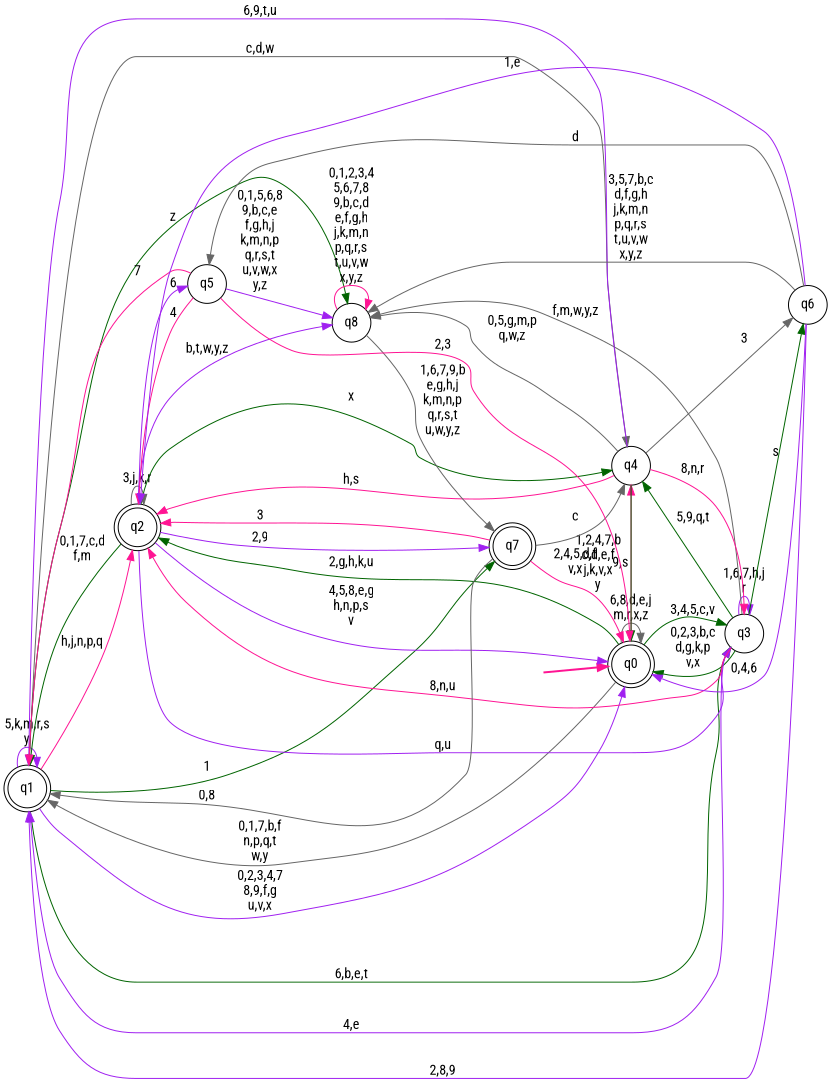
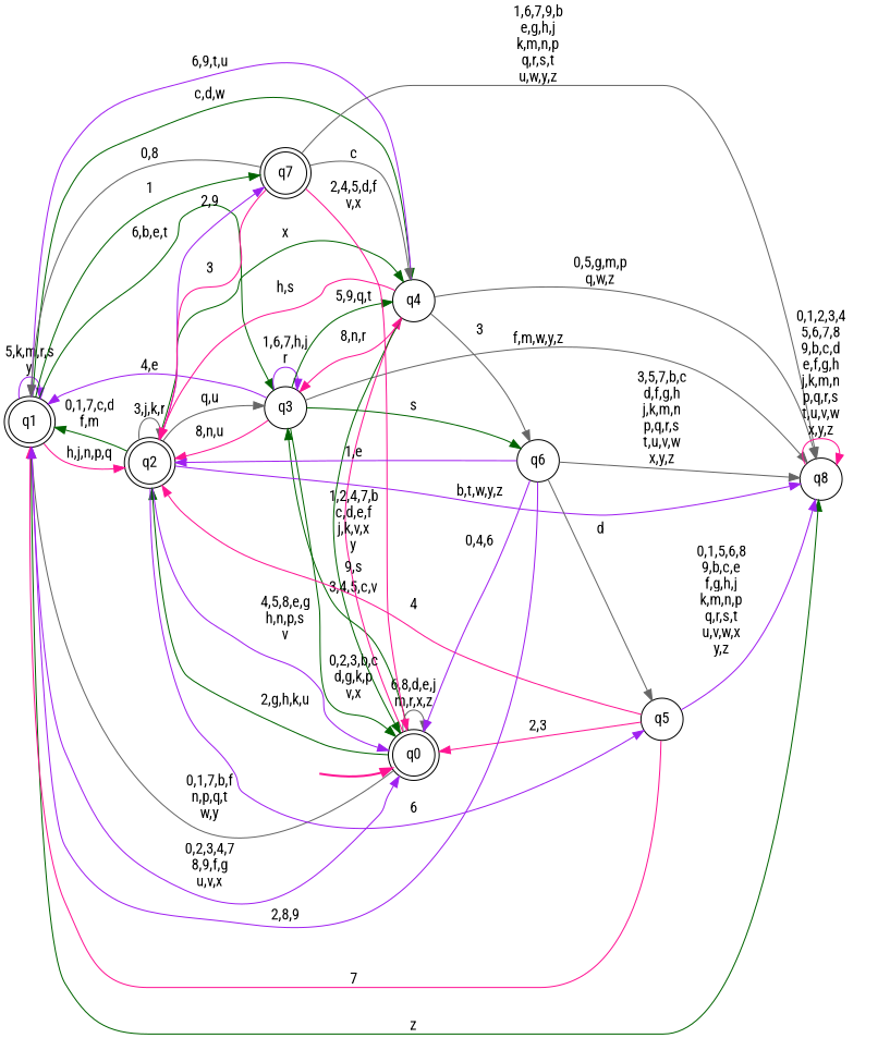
  digraph {
    fontname="Roboto Condensed"
    rankdir=LR
    node [fontname="Roboto Condensed" shape=circle style="rounded,filled" color=black fillcolor=white]
    edge [color=gray40 fontname="Roboto Condensed"]
    __start0 [height=0 shape=none style=invis width=0 color="" fillcolor=""]
    n2 [label=q0 shape=doublecircle]
    n3 [label=q1 shape=doublecircle]
    n4 [label=q2 shape=doublecircle]
    n5 [label=q3 style=filled]
    n6 [label=q4 style=filled]
    n7 [label=q7 shape=doublecircle]
    n8 [label=q8 style=filled]
    n9 [label=q5]
    n10 [label=q6 style=filled]
    subgraph cluster_1 {
      nodesep=0.15
      ranksep=0.15
      style=invis
      __start0
      n2
    }
    __start0 -> n2 [color=deeppink penwidth=2]
    n2 -> n2 [label="6,8,d,e,j\nm,r,x,z"]
    n2 -> n3 [label="0,1,7,b,f\nn,p,q,t\nw,y"]
    n2 -> n4 [color=darkgreen label="2,g,h,k,u"]
    n2 -> n5 [color=darkgreen label="3,4,5,c,v"]
    n2 -> n6 [color=deeppink label="9,s"]
    n3 -> n2 [color=purple label="0,2,3,4,7\n8,9,f,g\nu,v,x"]
    n3 -> n3 [color=purple label="5,k,m,r,s\ny"]
    n3 -> n4 [color=deeppink label="h,j,n,p,q"]
    n3 -> n5 [color=darkgreen label="6,b,e,t"]
-   n3 -> n6 [label="c,d,w"]
+   n3 -> n6 [color=darkgreen label="c,d,w"]
    n3 -> n7 [color=darkgreen label=1]
    n3 -> n8 [color=darkgreen label=z]
    n4 -> n2 [color=purple label="4,5,8,e,g\nh,n,p,s\nv"]
    n4 -> n3 [color=darkgreen label="0,1,7,c,d\nf,m"]
    n4 -> n4 [label="3,j,k,r"]
-   n4 -> n5 [color=purple label="q,u"]
+   n4 -> n5 [label="q,u"]
    n4 -> n6 [color=darkgreen label=x]
    n4 -> n7 [color=purple label="2,9"]
    n4 -> n8 [color=purple label="b,t,w,y,z"]
    n4 -> n9 [color=purple label=6]
    n5 -> n2 [color=darkgreen label="0,2,3,b,c\nd,g,k,p\nv,x"]
    n5 -> n3 [color=purple label="4,e"]
    n5 -> n4 [color=deeppink label="8,n,u"]
    n5 -> n5 [color=purple label="1,6,7,h,j\nr"]
    n5 -> n6 [color=darkgreen label="5,9,q,t"]
    n5 -> n8 [label="f,m,w,y,z"]
    n5 -> n10 [color=darkgreen label=s]
    n6 -> n2 [color=darkgreen label="1,2,4,7,b\nc,d,e,f\nj,k,v,x\ny"]
    n6 -> n3 [color=purple label="6,9,t,u"]
    n6 -> n4 [color=deeppink label="h,s"]
    n6 -> n5 [color=deeppink label="8,n,r"]
    n6 -> n8 [label="0,5,g,m,p\nq,w,z"]
    n6 -> n10 [label=3]
    n7 -> n2 [color=deeppink label="2,4,5,d,f\nv,x"]
    n7 -> n3 [label="0,8"]
    n7 -> n4 [color=deeppink label=3]
    n7 -> n6 [label=c]
-   n8 -> n7 [label="1,6,7,9,b\ne,g,h,j\nk,m,n,p\nq,r,s,t\nu,w,y,z"]
+   n7 -> n8 [label="1,6,7,9,b\ne,g,h,j\nk,m,n,p\nq,r,s,t\nu,w,y,z"]
    n8 -> n8 [color=deeppink label="0,1,2,3,4\n5,6,7,8\n9,b,c,d\ne,f,g,h\nj,k,m,n\np,q,r,s\nt,u,v,w\nx,y,z"]
    n9 -> n2 [color=deeppink label="2,3"]
    n9 -> n3 [color=deeppink label=7]
    n9 -> n4 [color=deeppink label=4]
    n9 -> n8 [color=purple label="0,1,5,6,8\n9,b,c,e\nf,g,h,j\nk,m,n,p\nq,r,s,t\nu,v,w,x\ny,z"]
    n10 -> n2 [color=purple label="0,4,6"]
    n10 -> n3 [color=purple label="2,8,9"]
    n10 -> n4 [color=purple label="1,e"]
    n10 -> n8 [label="3,5,7,b,c\nd,f,g,h\nj,k,m,n\np,q,r,s\nt,u,v,w\nx,y,z"]
    n10 -> n9 [label=d]
  }
